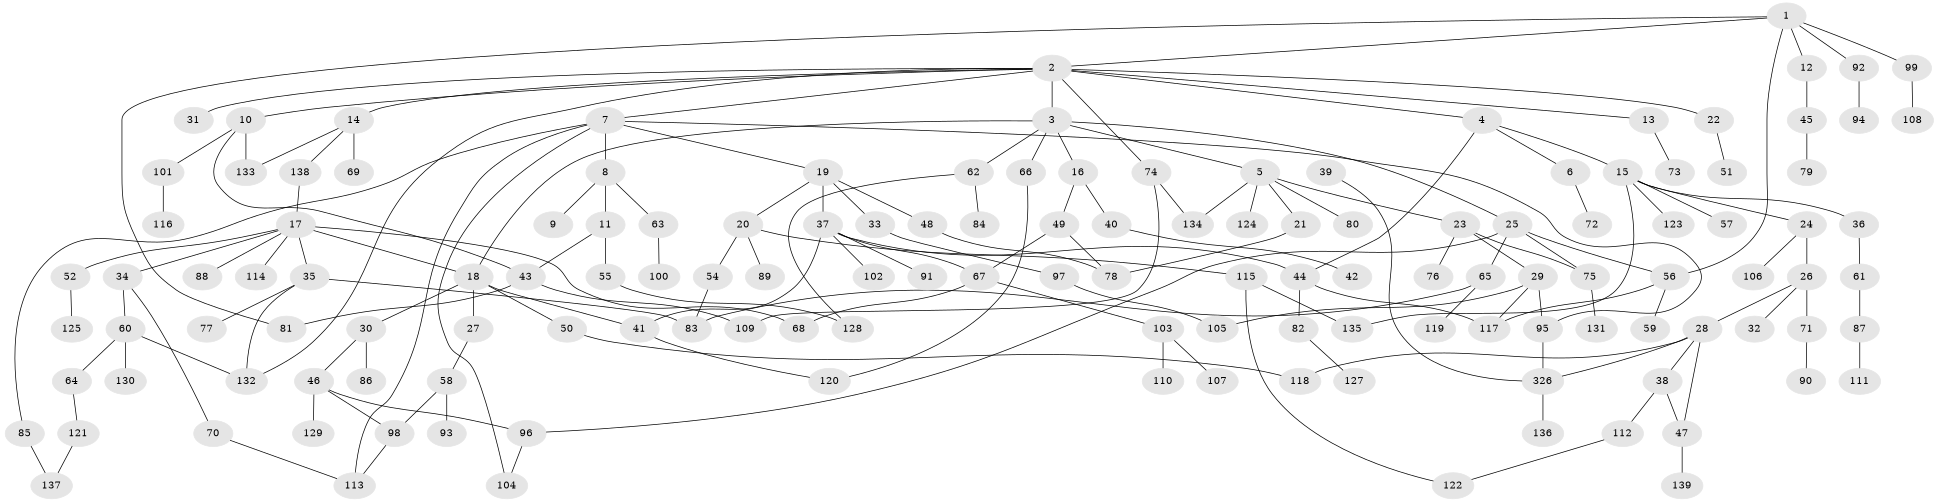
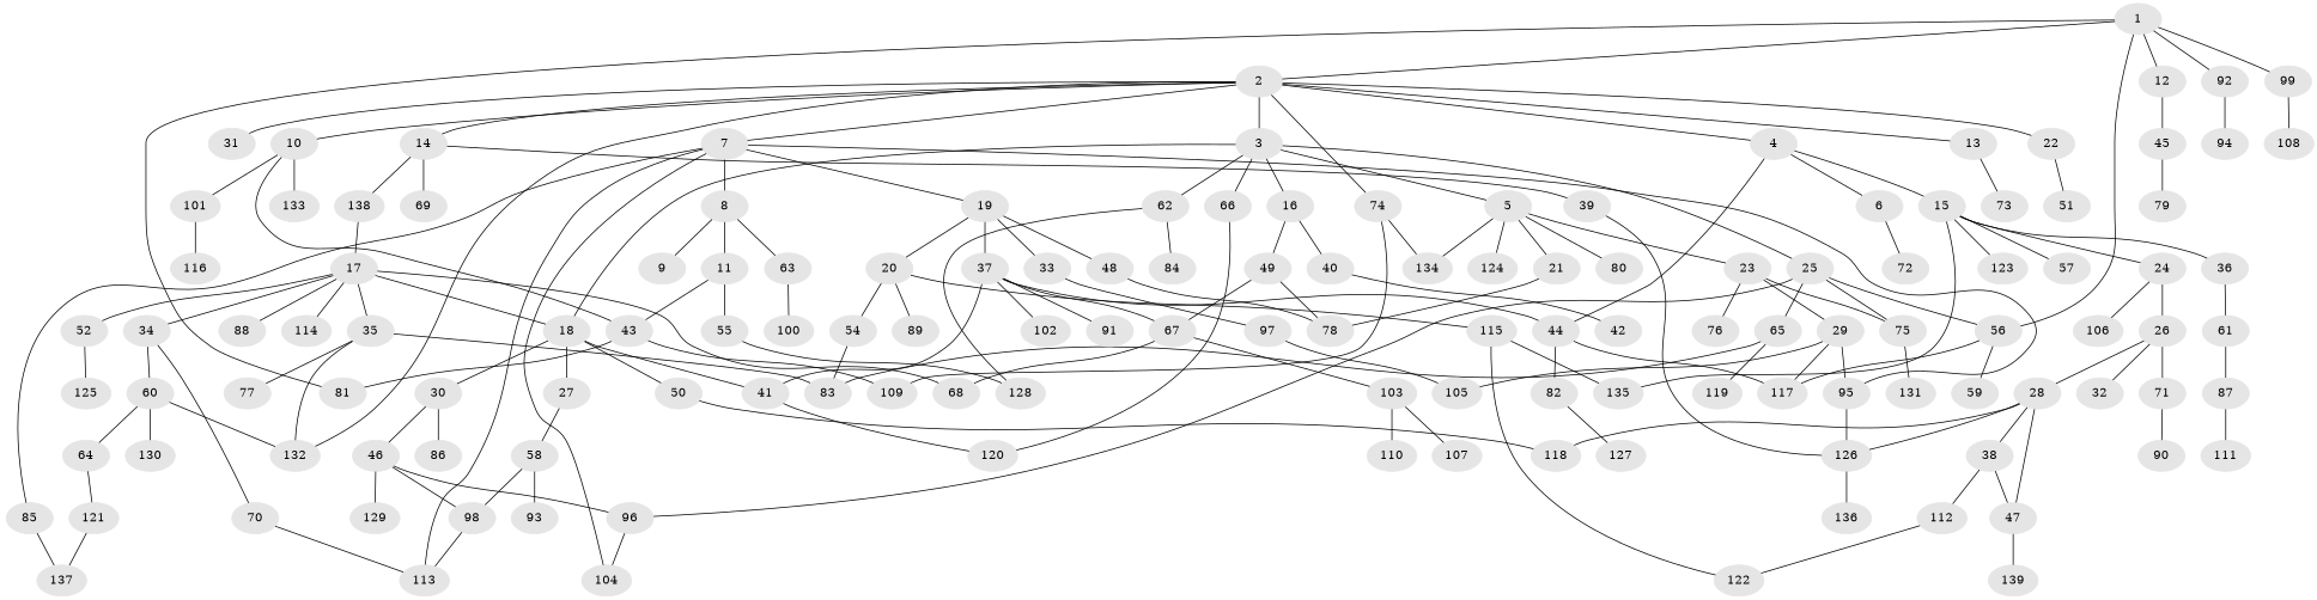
  graph {
    node [color=gray90 style=filled]
    1
    2
    12
    56
    81
    92
    99
    3
    4
    7
    10
    13
    14
    22
    31
    74
    132
    45
    117
    59
    94
    108
    5
    16
    18
    25
    62
    66
    6
    15
    44
    8
    19
    85
    95
    104
    113
    43
    101
    133
    73
    39
    69
    138
    51
    134
    109
    21
    23
    80
    124
    40
    49
    27
    30
    41
    50
    75
    65
    96
    128
    84
    120
    72
    24
    36
    57
    123
    135
    82
    78
    29
    76
    9
    11
    63
    20
    33
    37
    48
    137
-   126 [label=326]
+   126
    55
    100
    116
    79
    17
    34
    35
    52
    68
    88
    114
    26
    106
    61
    42
    67
    60
    70
    77
    83
    125
    58
    46
    86
    118
    54
    89
    115
    97
    91
    102
    122
    105
    131
    28
    32
    71
    119
    38
    47
    90
    98
    93
    112
    139
    136
    129
    64
    130
    87
    103
    127
    121
    111
    107
    110
    1 -- 2
    1 -- 12
    1 -- 56
    1 -- 81
    1 -- 92
    1 -- 99
    2 -- 3
    2 -- 4
    2 -- 7
    2 -- 10
    2 -- 13
    2 -- 14
    2 -- 22
    2 -- 31
    2 -- 74
    2 -- 132
    12 -- 45
    56 -- 117
    56 -- 59
    92 -- 94
    99 -- 108
    3 -- 5
    3 -- 16
    3 -- 18
    3 -- 25
    3 -- 62
    3 -- 66
    4 -- 6
    4 -- 15
    4 -- 44
    7 -- 8
    7 -- 19
    7 -- 85
    7 -- 95
    7 -- 104
    7 -- 113
    10 -- 43
    10 -- 101
    10 -- 133
    13 -- 73
-   14 -- 133
+   14 -- 39
    14 -- 69
    14 -- 138
    22 -- 51
    74 -- 134
    74 -- 109
    45 -- 79
    5 -- 134
    5 -- 21
    5 -- 23
    5 -- 80
    5 -- 124
    16 -- 40
    16 -- 49
    18 -- 27
    18 -- 30
    18 -- 41
    18 -- 50
    25 -- 56
    25 -- 75
    25 -- 65
    25 -- 96
    62 -- 128
    62 -- 84
    66 -- 120
    6 -- 72
    15 -- 24
    15 -- 36
    15 -- 57
    15 -- 123
    15 -- 135
    44 -- 117
    44 -- 82
    8 -- 9
    8 -- 11
    8 -- 63
    19 -- 20
    19 -- 33
    19 -- 37
    19 -- 48
    85 -- 137
    95 -- 126
    43 -- 81
    43 -- 109
    101 -- 116
    39 -- 126
    138 -- 17
    21 -- 78
    23 -- 75
    23 -- 29
    23 -- 76
    40 -- 42
    49 -- 78
    49 -- 67
    27 -- 58
    30 -- 46
    30 -- 86
    41 -- 120
    50 -- 118
    75 -- 131
    65 -- 83
    65 -- 119
    96 -- 104
    24 -- 26
    24 -- 106
    36 -- 61
    82 -- 127
    29 -- 117
    29 -- 95
    29 -- 105
    11 -- 43
    11 -- 55
    63 -- 100
    20 -- 54
    20 -- 89
    20 -- 115
    33 -- 97
    37 -- 44
    37 -- 41
    37 -- 67
    37 -- 91
    37 -- 102
    48 -- 78
    126 -- 136
    55 -- 128
    17 -- 18
    17 -- 34
    17 -- 35
    17 -- 52
    17 -- 68
    17 -- 88
    17 -- 114
    34 -- 60
    34 -- 70
    35 -- 132
    35 -- 77
    35 -- 83
    52 -- 125
    26 -- 28
    26 -- 32
    26 -- 71
    61 -- 87
    67 -- 68
    67 -- 103
    60 -- 132
    60 -- 64
    60 -- 130
    70 -- 113
    58 -- 98
    58 -- 93
    46 -- 96
    46 -- 98
    46 -- 129
    54 -- 83
    115 -- 135
    115 -- 122
    97 -- 105
    28 -- 126
    28 -- 118
    28 -- 38
    28 -- 47
    71 -- 90
    38 -- 47
    38 -- 112
    47 -- 139
    98 -- 113
    112 -- 122
    64 -- 121
    87 -- 111
    103 -- 107
    103 -- 110
    121 -- 137
  }
